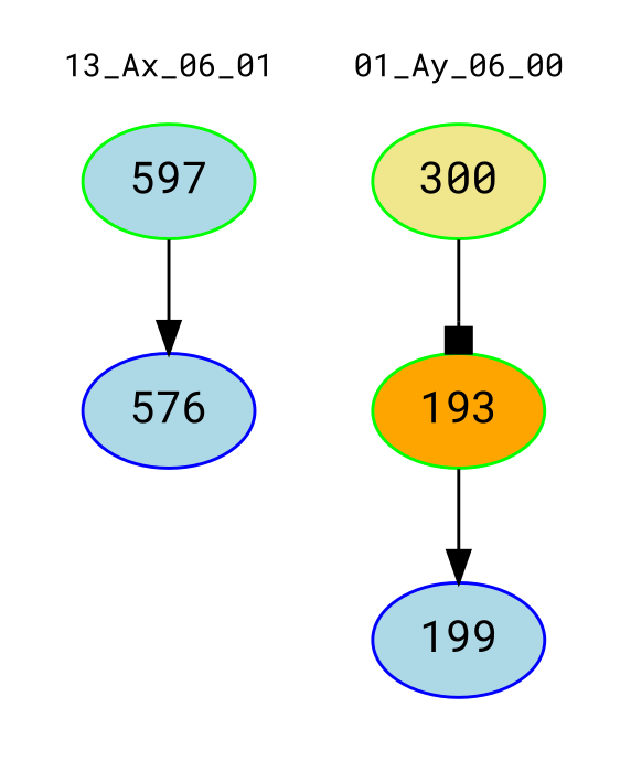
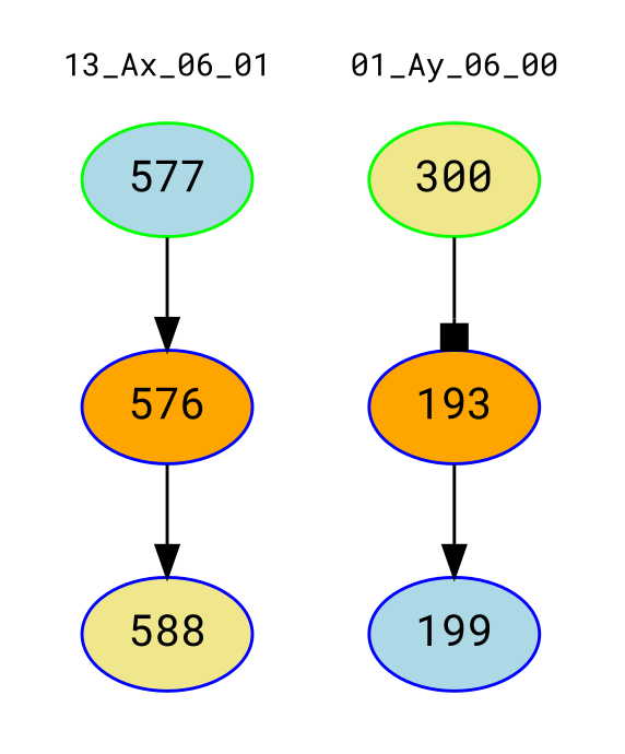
  digraph {
    fontname="Roboto Mono"
    node [color=blue fillcolor=lightblue fontname="Roboto Mono" style=filled]
    edge [arrowhead=normal color=black fontname="Roboto Mono"]
-   n1 [color=green label=597]
-   n2 [label=576]
+   n1 [color=green label=577]
+   n2 [fillcolor=orange label=576]
+   n3 [fillcolor=khaki label=588]
    n4 [color=green fillcolor=khaki label=300]
-   n5 [color=green fillcolor=orange label=193]
+   n5 [fillcolor=orange label=193]
    n6 [label=199]
    subgraph cluster_1 {
      color=white
      fontsize=10
      label="13_Ax_06_01"
      n1
      n2
+     n3
    }
    subgraph cluster_2 {
      color=white
      fontsize=10
      label="01_Ay_06_00"
      n4
      n5
      n6
    }
    n1 -> n2
+   n2 -> n3
    n4 -> n5 [arrowhead=box]
    n5 -> n6
  }
